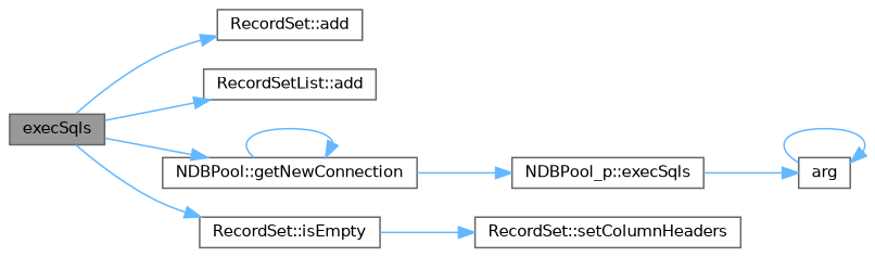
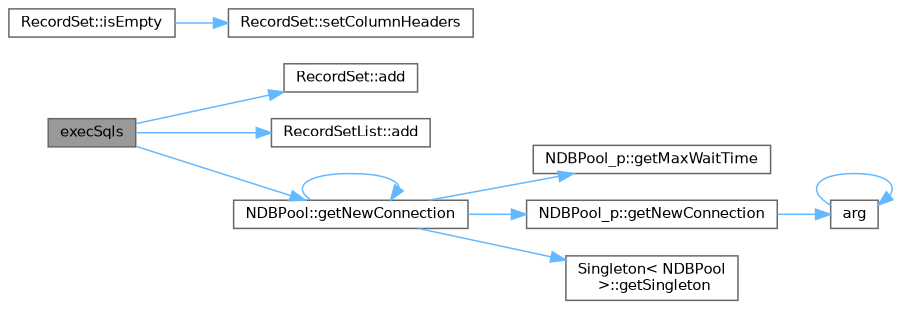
  digraph {
    rankdir=LR
    node [color=grey40 fillcolor=white fontname=Helvetica fontsize=10 shape=box style=filled]
    edge [color=steelblue1 fontname=Helvetica fontsize=10 labelfontname=Helvetica labelfontsize=10 style=solid]
    n1 [color=gray40 fillcolor=grey60 fontcolor=black height=0.2 label=execSqls width=0.4]
    n2 [height=0.2 label="RecordSet::add" width=0.4]
    n3 [height=0.2 label="RecordSetList::add" width=0.4]
    n4 [height=0.2 label="NDBPool::getNewConnection" width=0.4]
    n5 [height=0.2 label="RecordSet::isEmpty" width=0.4]
-   n7 [height=0.2 label="NDBPool_p::execSqls" width=0.4]
+   n6 [height=0.2 label="NDBPool_p::getMaxWaitTime" width=0.4]
+   n7 [height=0.2 label="NDBPool_p::getNewConnection" width=0.4]
+   n8 [height=0.2 label="Singleton\< NDBPool\l \>::getSingleton" width=0.4]
    n9 [height=0.2 label="RecordSet::setColumnHeaders" width=0.4]
    n10 [height=0.2 label=arg width=0.4]
    n1 -> n2
    n1 -> n3
    n1 -> n4
-   n1 -> n5
    n4 -> n4
+   n4 -> n6
    n4 -> n7
+   n4 -> n8
    n5 -> n9
    n7 -> n10
    n10 -> n10
  }
